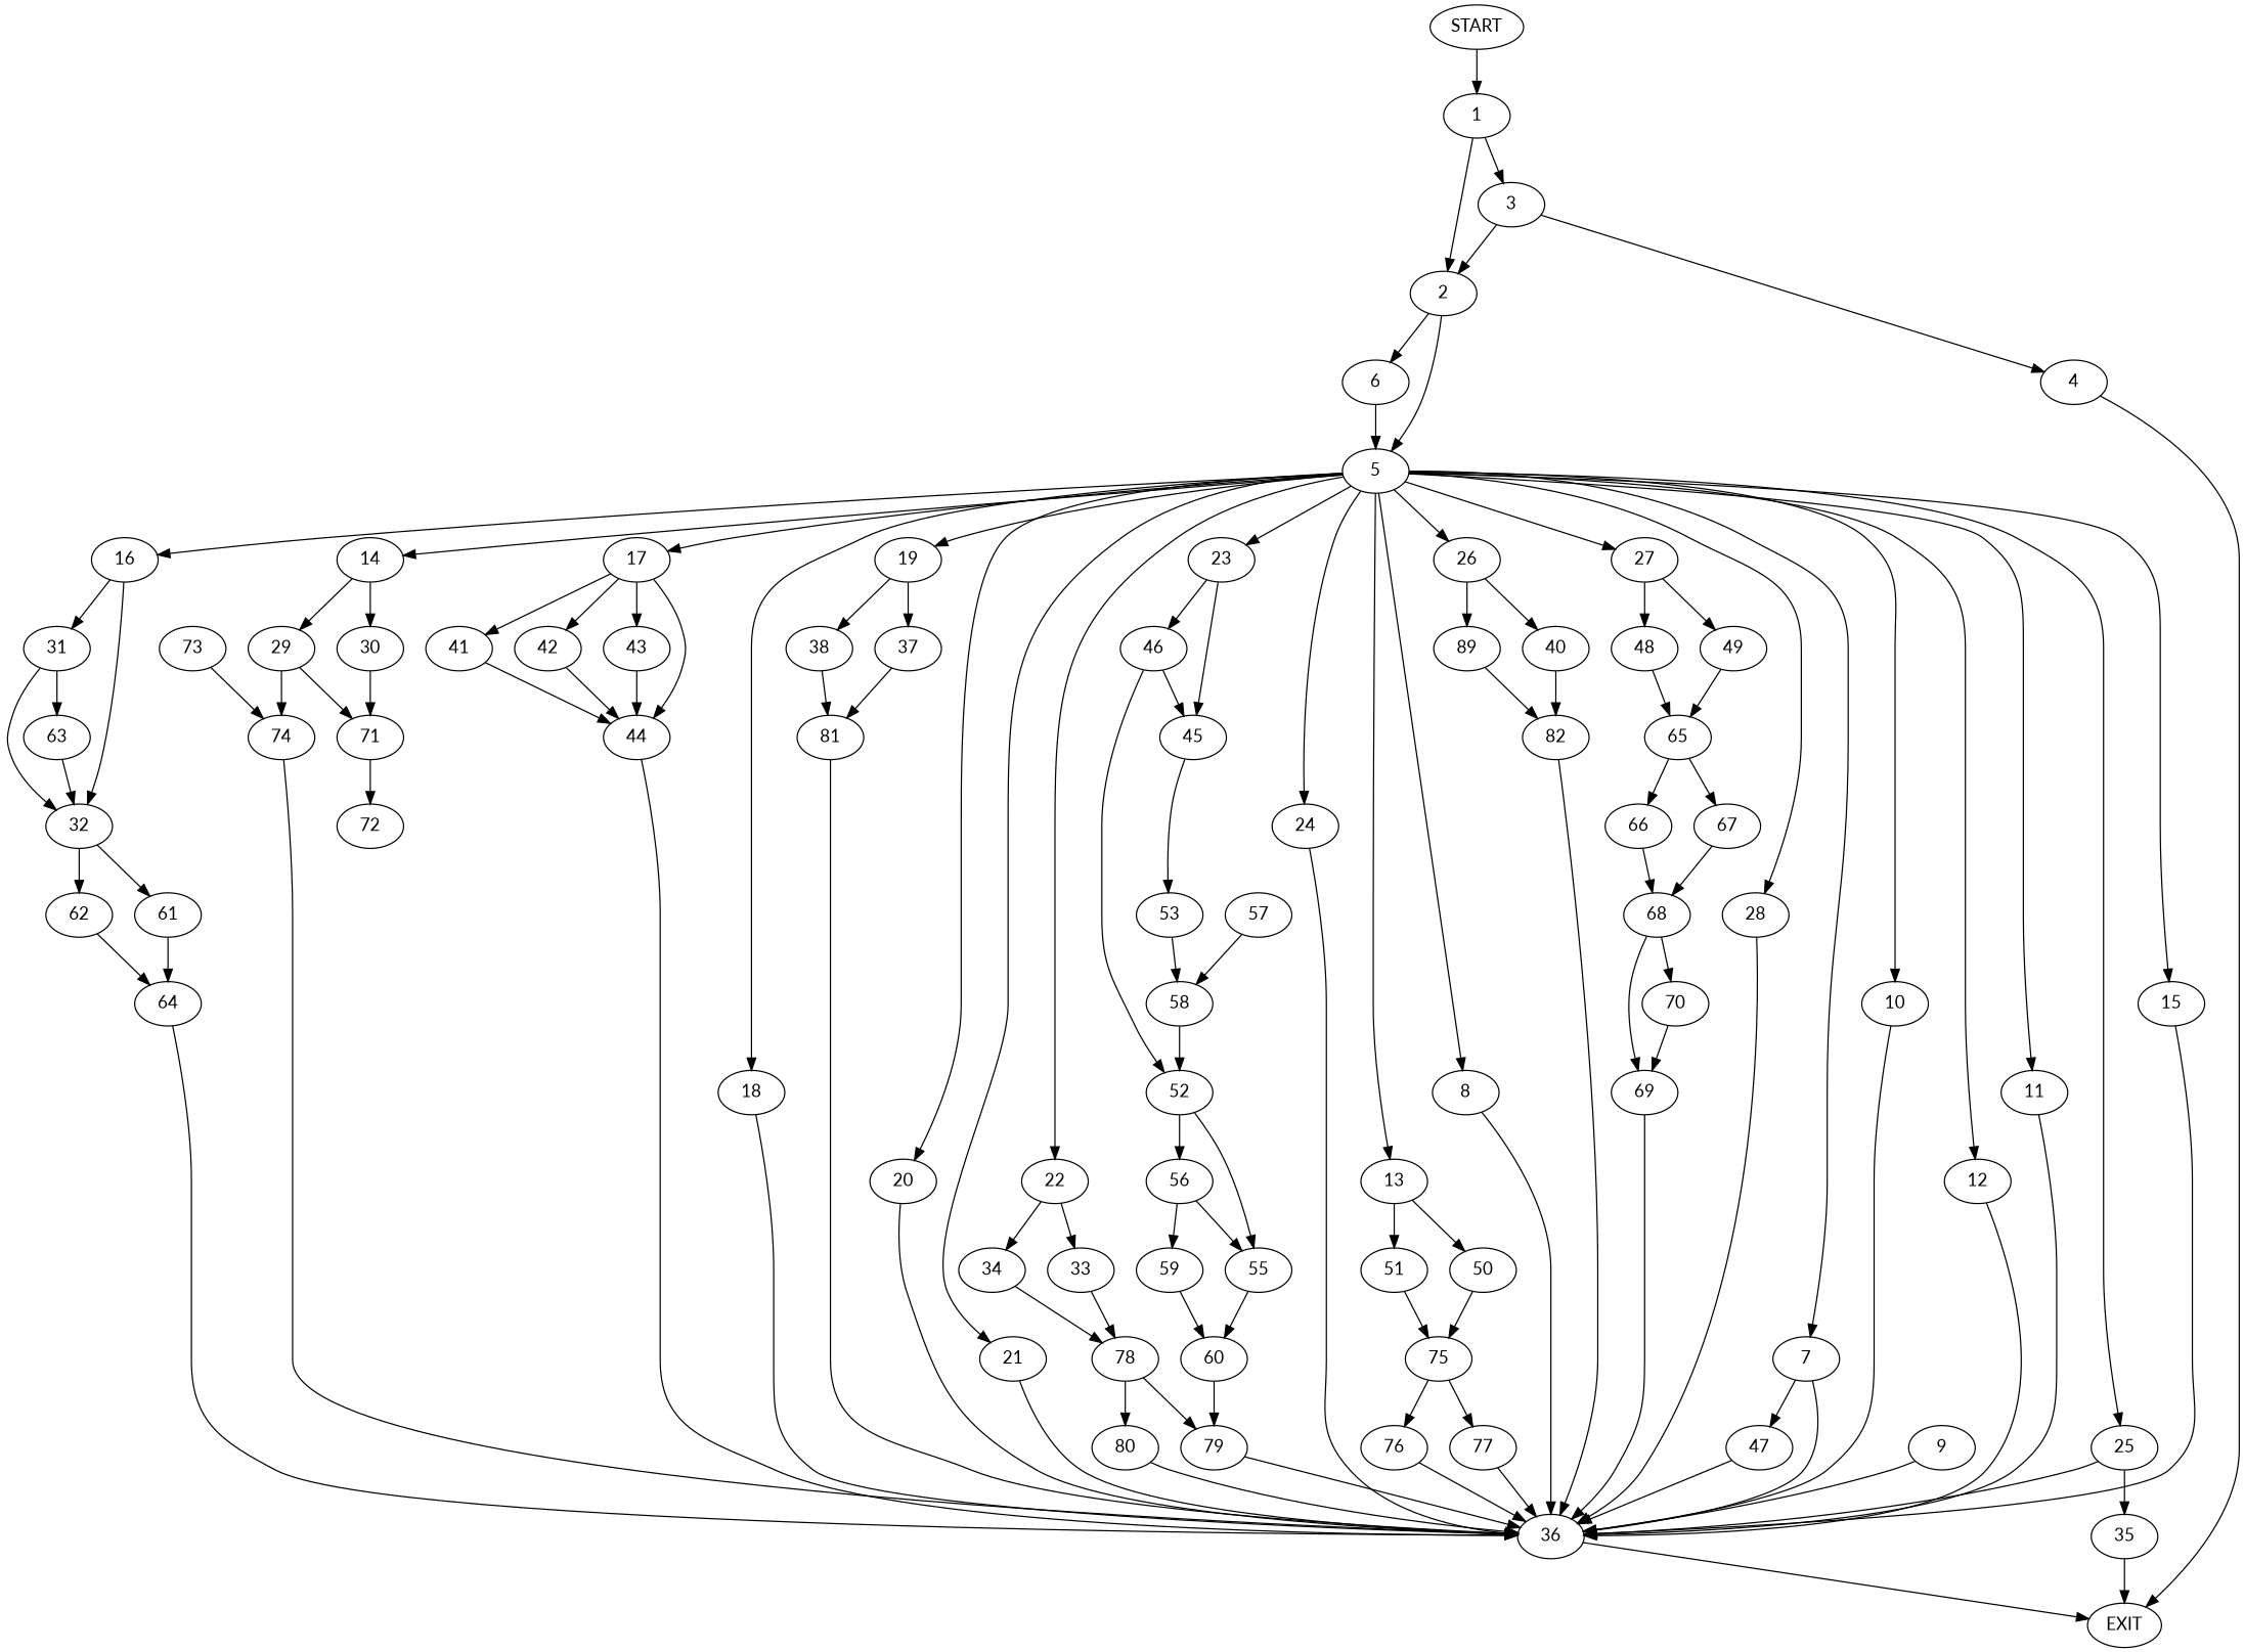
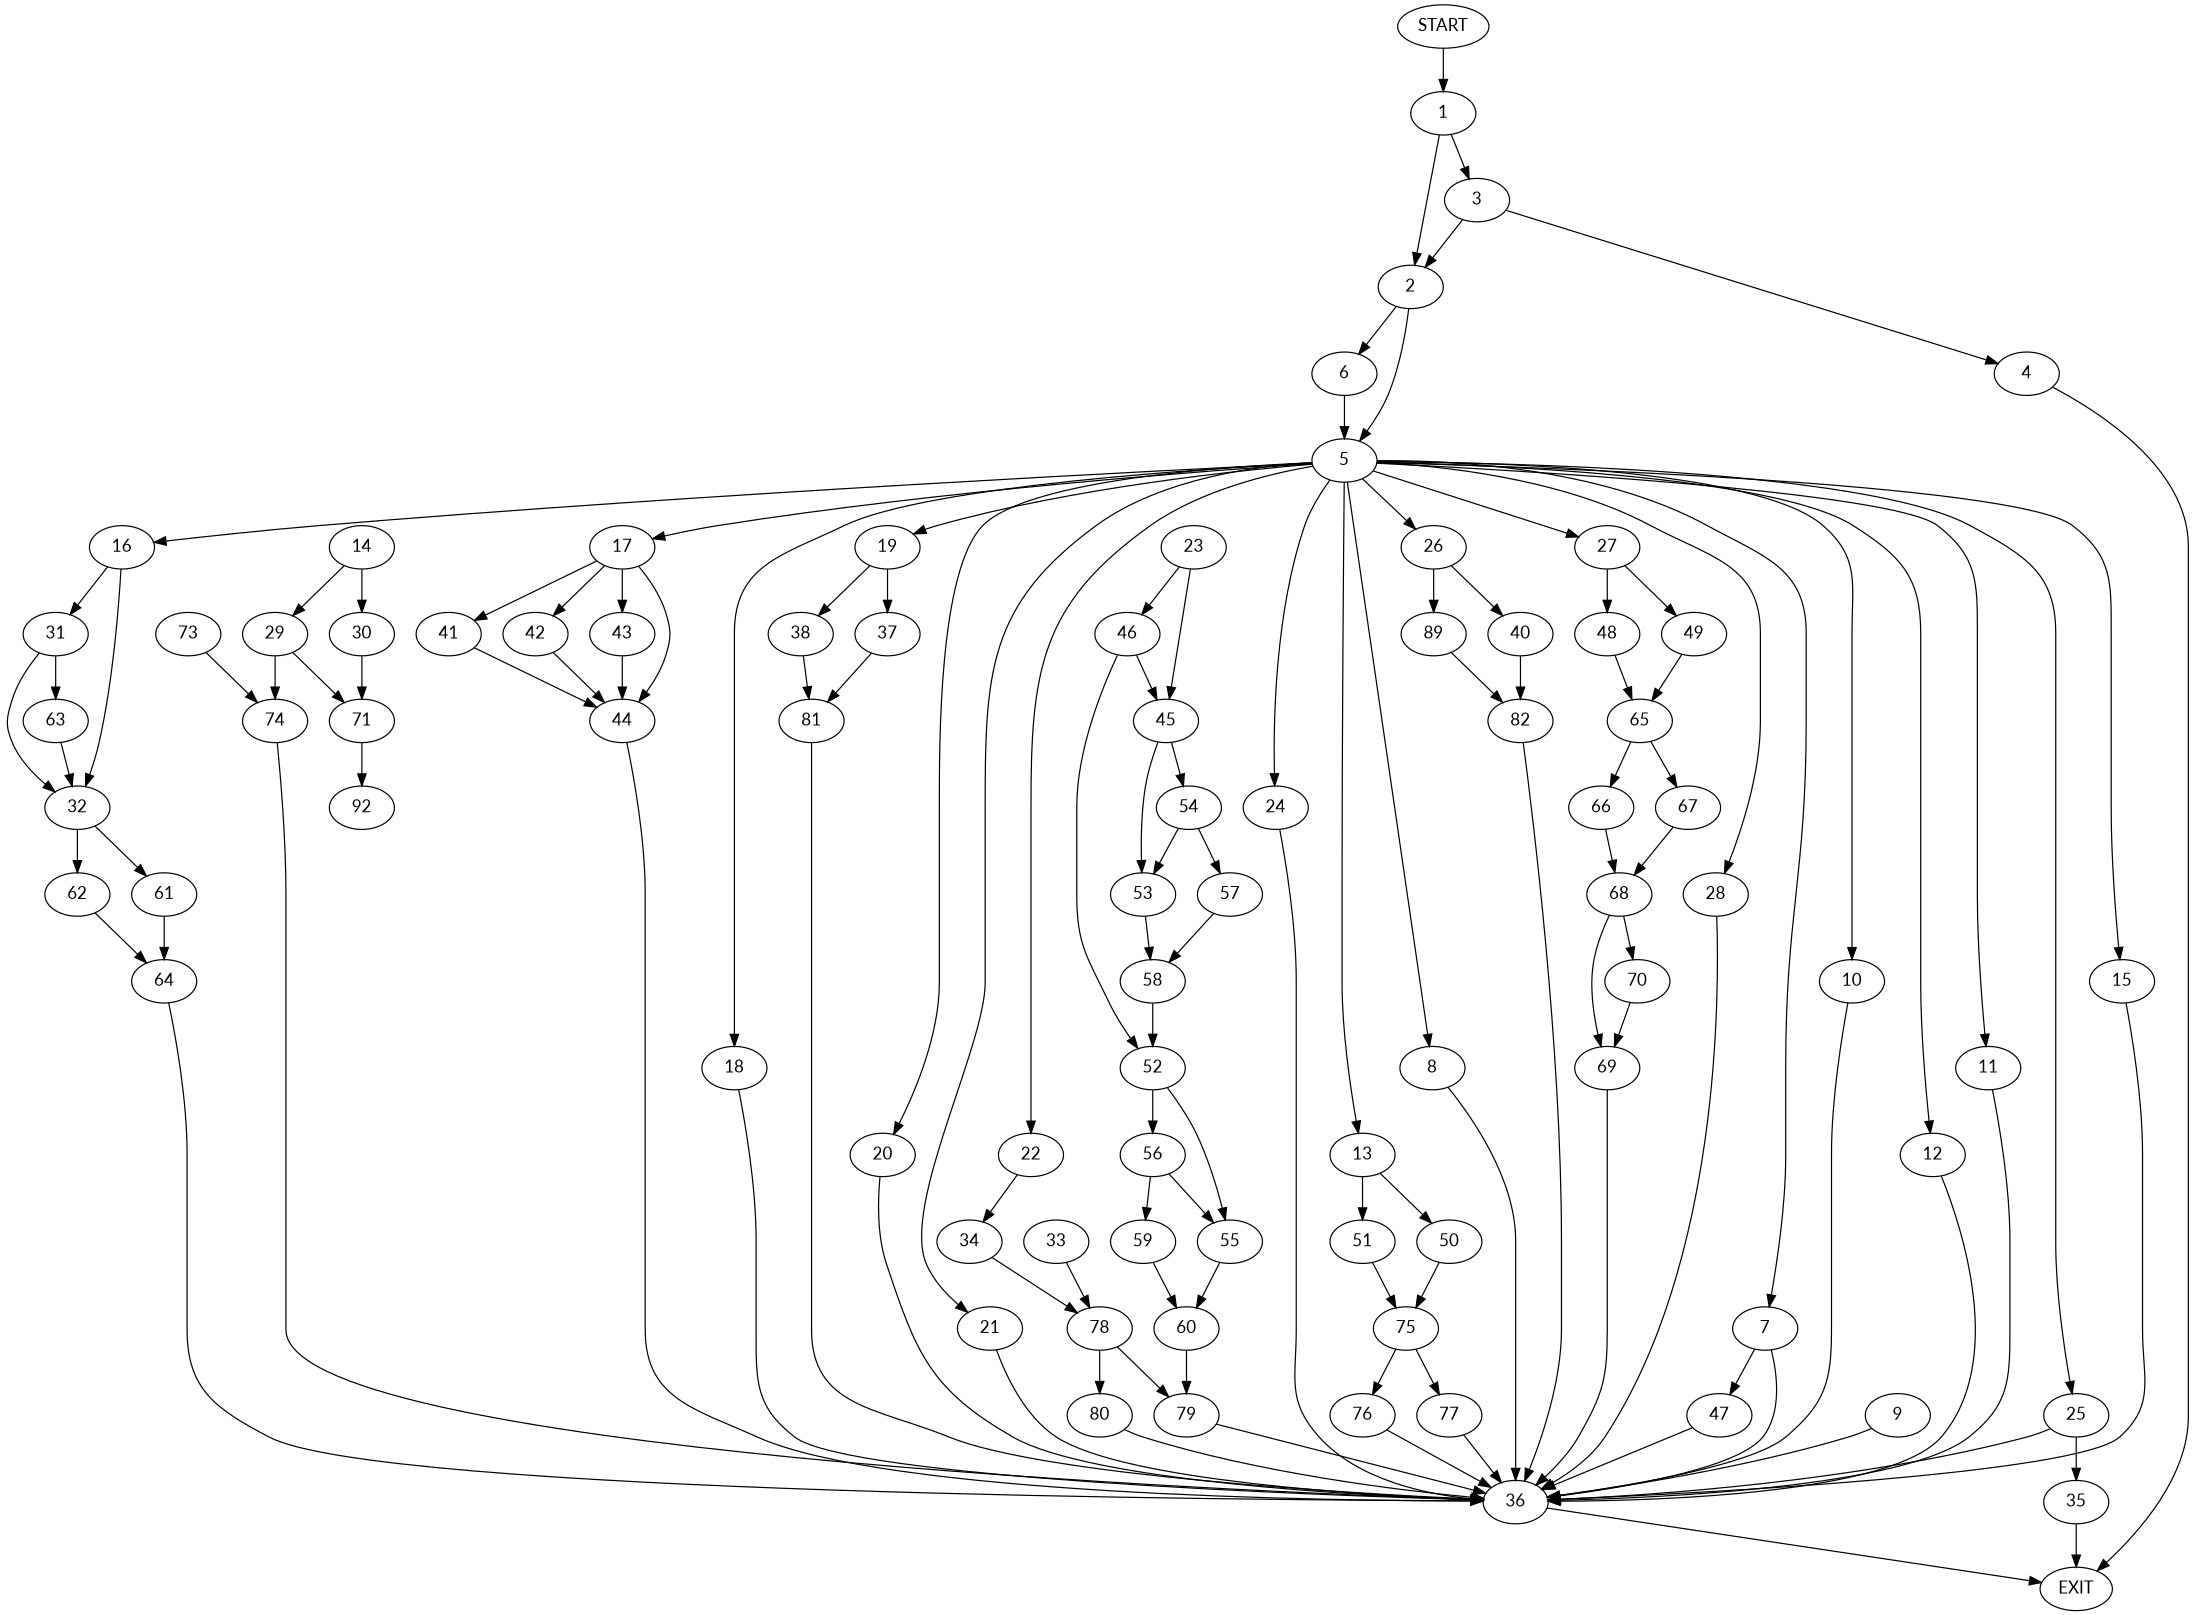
  digraph {
    fontname=Lato
    node [fontname=Lato]
    edge [fontname=Lato]
    n1 [label=START]
    1
    2
    3
    n5 [label=EXIT]
    5
    6
    4
    7
    8
    10
    11
    12
    13
    14
    15
    16
    17
    18
    19
    20
    21
    22
    23
    24
    25
    26
    27
    28
    36
    47
    9
    50
    51
    29
    30
    31
    32
    41
    42
    43
    44
    37
    38
    33
    34
    45
    46
    35
    n50 [label=89]
    40
    48
    49
    75
    71
    74
    63
    61
    62
    81
    78
    53
+   54
    52
    82
    65
-   72
+   72 [label=92]
    64
    79
    80
    58
    57
    55
    56
    66
    67
    76
    77
    60
    59
    68
    69
    70
    73
    n1 -> 1
    1 -> 2
    1 -> 3
    2 -> 5
    2 -> 6
    3 -> 2
    3 -> 4
    5 -> 7
    5 -> 8
    5 -> 10
    5 -> 11
    5 -> 12
    5 -> 13
-   5 -> 14
    5 -> 15
    5 -> 16
    5 -> 17
    5 -> 18
    5 -> 19
    5 -> 20
    5 -> 21
    5 -> 22
-   5 -> 23
    5 -> 24
    5 -> 25
    5 -> 26
    5 -> 27
    5 -> 28
    6 -> 5
    4 -> n5
    7 -> 36
    7 -> 47
    8 -> 36
    10 -> 36
    11 -> 36
    12 -> 36
    13 -> 50
    13 -> 51
    14 -> 29
    14 -> 30
    15 -> 36
    16 -> 31
    16 -> 32
    17 -> 41
    17 -> 42
    17 -> 43
    17 -> 44
    18 -> 36
    19 -> 37
    19 -> 38
    20 -> 36
    21 -> 36
-   22 -> 33
    22 -> 34
    23 -> 45
    23 -> 46
    24 -> 36
    25 -> 36
    25 -> 35
    26 -> n50
    26 -> 40
    27 -> 48
    27 -> 49
    28 -> 36
    36 -> n5
    47 -> 36
    9 -> 36
    50 -> 75
    51 -> 75
    29 -> 71
    29 -> 74
    30 -> 71
    31 -> 32
    31 -> 63
    32 -> 61
    32 -> 62
    41 -> 44
    42 -> 44
    43 -> 44
    44 -> 36
    37 -> 81
    38 -> 81
    33 -> 78
    34 -> 78
    45 -> 53
+   45 -> 54
    46 -> 45
    46 -> 52
    35 -> n5
    n50 -> 82
    40 -> 82
    48 -> 65
    49 -> 65
    75 -> 76
    75 -> 77
    71 -> 72
    74 -> 36
    63 -> 32
    61 -> 64
    62 -> 64
    81 -> 36
    78 -> 79
    78 -> 80
    53 -> 58
+   54 -> 53
+   54 -> 57
    52 -> 55
    52 -> 56
    82 -> 36
    65 -> 66
    65 -> 67
    64 -> 36
    79 -> 36
    80 -> 36
    58 -> 52
    57 -> 58
    55 -> 60
    56 -> 55
    56 -> 59
    66 -> 68
    67 -> 68
    76 -> 36
    77 -> 36
    60 -> 79
    59 -> 60
    68 -> 69
    68 -> 70
    69 -> 36
    70 -> 69
    73 -> 74
  }
